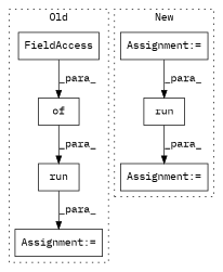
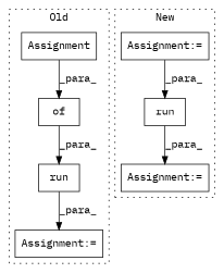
  digraph {
    fontname="IBM Plex Mono"
    node [a=32 l=1 shape=box fontname="IBM Plex Mono"]
    edge [fontname="IBM Plex Mono"]
    n1 [l="3,1" label=of s="4406,4423"]
    n2 [a=7 label="Assignment:=" s=4382]
    n3 [l="4,1" label=run s="4388,4424"]
-   n4 [a=22 l=8 label=FieldAccess s=4409]
+   n4 [a=22 l=8 label=Assignment s=4409]
    n5 [l="4,-5" label=run s="7436,7595"]
    n6 [a=7 label="Assignment:=" s=7430]
    n7 [a=7 l=34 label="Assignment:=" s=7553]
    subgraph cluster_1 {
      label=Old
      style=dotted
      n1
      n2
      n3
      n4
    }
    subgraph cluster_2 {
      label=New
      style=dotted
      n5
      n6
      n7
    }
    n1 -> n3 [label=_para_]
    n3 -> n2 [label=_para_]
    n4 -> n1 [label=_para_]
    n5 -> n6 [label=_para_]
    n7 -> n5 [label=_para_]
  }
